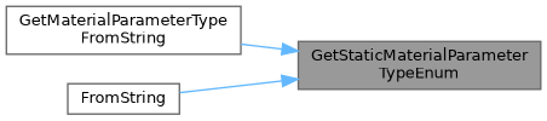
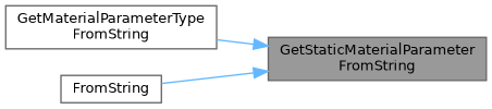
  digraph {
    rankdir=RL
    node [color=grey40 fillcolor=white fontname=Helvetica fontsize=10 shape=box style=filled]
    edge [color=steelblue1 dir=back fontname=Helvetica fontsize=10 labelfontname=Helvetica labelfontsize=10 style=solid]
-   n1 [color=gray40 fillcolor=grey60 fontcolor=black height=0.2 label="GetStaticMaterialParameter\lTypeEnum" width=0.4]
+   n1 [color=gray40 fillcolor=grey60 fontcolor=black height=0.2 label="GetStaticMaterialParameter\lFromString" width=0.4]
    n2 [height=0.2 label="GetMaterialParameterType\lFromString" width=0.4]
    n3 [height=0.2 label=FromString width=0.4]
    n1 -> n2
    n1 -> n3
  }
